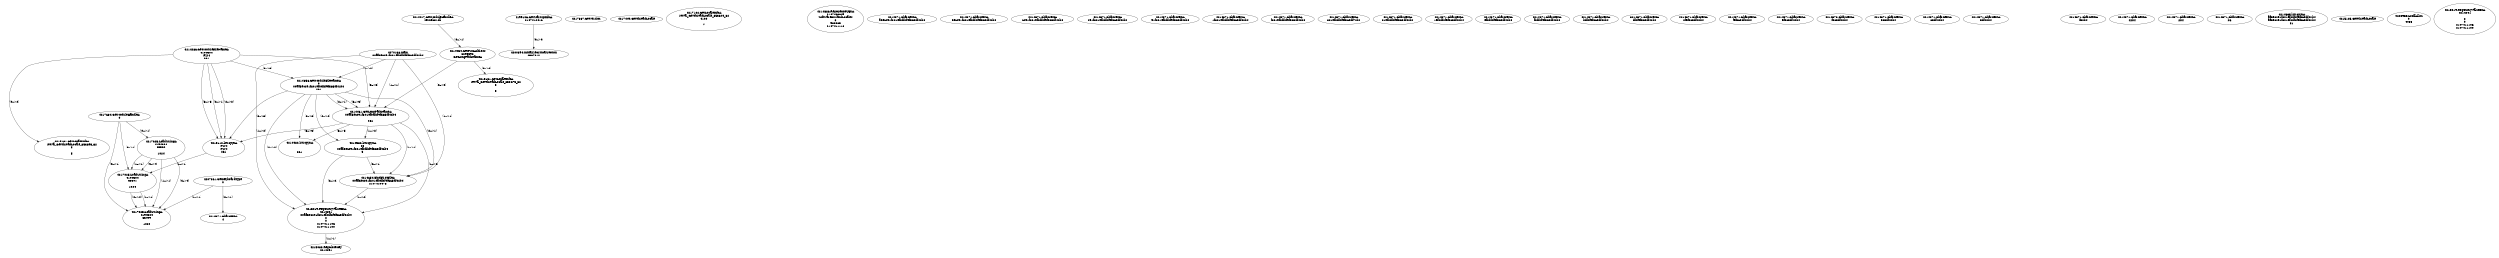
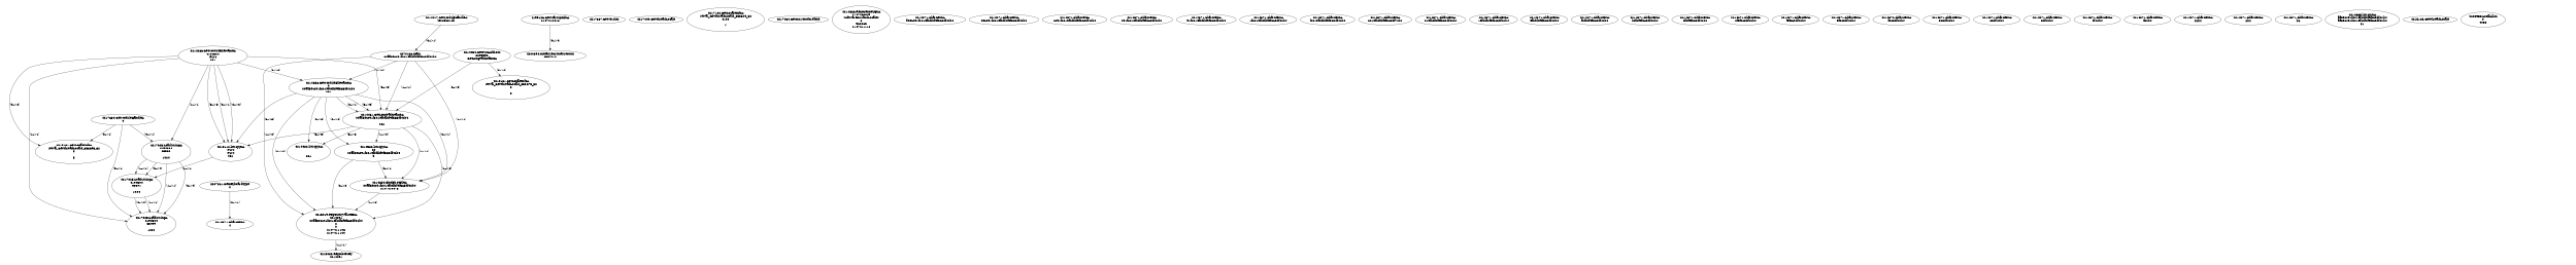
  digraph {
    n1 [label="4270136.main\n00aa5ec291f801efbdf2f9f565df42b4"]
    n2 [label="4214856.GetModuleFileNameA\n0\n00aa5ec291f801efbdf2f9f565df42b4\n261"]
    n3 [label="4214461.GetLongPathNameA\n00aa5ec291f801efbdf2f9f565df42b4\n\n261"]
    n4 [label="4214654.FindFirstFileA\n00aa5ec291f801efbdf2f9f565df42b4\n2147410478"]
    n5 [label="4215019.RegQueryValueExA\n4214291\n00aa5ec291f801efbdf2f9f565df42b4\n0\n0\n2147411106\n2147411100"]
    n6 [label="4214582.lstrcpynA\n00\n00aa5ec291f801efbdf2f9f565df42b4\n3"]
    n7 [label="4215112.lstrcpynA\nPZM\nPZM\n261"]
    n8 [label="4214482.lstrcpynA\n\n\n261"]
    n9 [label="4215083.RegCloseKey\n4214291"]
    n10 [label="4217684.GetModuleHandleA\n0"]
    n11 [label="4217025.LoadStringA\n4194304\n65502\n\n1024"]
    n12 [label="4217025.LoadStringA\n4194304\n65501\n\n1024"]
    n13 [label="4217025.LoadStringA\n4194304\n65499\n\n1024"]
    n14 [label="4214286.GetModuleFileNameA\n4194304\nPZM\n261"]
    n15 [label="4215131.GetLocaleInfoA\nretval_GetThreadLocale_853695_32\n3\n\n5"]
    n16 [label="4207361.GetKeyboardType\n0"]
    n17 [label="4214371.CharNextA\n4"]
    n18 [label="4199106.GetStartupInfoA\n2147412416"]
    n19 [label="4200394.InitializeCriticalSection\n4367812"]
    n20 [label="4217387.GetVersion\n"]
    n21 [label="4217449.GetThreadLocale\n"]
    n22 [label="4217102.GetLocaleInfoA\nretval_GetThreadLocale_853644_32\n4100\n\n7"]
+   n23 [label="4217464.GetCurrentThreadId\n"]
    n24 [label="4215131.GetLocaleInfoA\nretval_GetThreadLocale_853675_32\n3\n\n5"]
    n25 [label="4214886.RegOpenKeyExA\n2147483649\nSoftware\Borland\Locales\n0\n983065\n2147411116"]
    n26 [label="4214417.GetModuleHandleA\nkernel32.dll"]
    n27 [label="4214434.GetProcAddress\n6295592\nGetLongPathNameA"]
    n28 [label="4214371.CharNextA\na5ec291f801efbdf2f9f565df42b4"]
    n29 [label="4214371.CharNextA\n5ec291f801efbdf2f9f565df42b4"]
    n30 [label="4214371.CharNextA\nc291f801efbdf2f9f565df42b4"]
    n31 [label="4214371.CharNextA\n291f801efbdf2f9f565df42b4"]
    n32 [label="4214371.CharNextA\n91f801efbdf2f9f565df42b4"]
    n33 [label="4214371.CharNextA\n1f801efbdf2f9f565df42b4"]
    n34 [label="4214371.CharNextA\nf801efbdf2f9f565df42b4"]
    n35 [label="4214371.CharNextA\n801efbdf2f9f565df72b4"]
    n36 [label="4214371.CharNextA\n01efbdf2f9f565df42b4"]
    n37 [label="4214371.CharNextA\n1efbdf2f9f565df42b4"]
    n38 [label="4214371.CharNextA\nefbdf2f9f565df42b4"]
    n39 [label="4214371.CharNextA\nfbdf2f9f565df42b4"]
    n40 [label="4214371.CharNextA\nbdf2f9f565df42b4"]
    n41 [label="3214371.CharNextA\ndf2f9f565df42b4"]
    n42 [label="4214371.CharNextA\n2f9f565df42b4"]
    n43 [label="4214371.CharNextA\nf9f565df42b4"]
    n44 [label="4214371.CharNextA\n9f565df42b4"]
    n45 [label="4214378.CharNextA\nf565df42b4"]
    n46 [label="4214371.CharNextA\n565df42b4"]
    n47 [label="4214371.CharNextA\n65df42b4"]
    n48 [label="4214371.CharNextA\n5df42b4"]
+   n49 [label="4214371.CharNextA\ndf42b4"]
    n50 [label="4214371.CharNextA\nf52b4"]
    n51 [label="4214371.CharNextA\n42b4"]
    n52 [label="4214371.CharNextA\n2b4"]
    n53 [label="4214371.CharNextA\nb6"]
    n54 [label="4214635.lstrcpynA\naa5ec291f801efbdf2f9f565df42b4\naa5ec291f801efbdf2f9f565df42b4\n31"]
    n55 [label="4215125.GetThreadLocale\n"]
    n56 [label="4200955.LocalAlloc\n0\n4088"]
-   n57 [label="4215019.RegQueryValueExA\n4214291\n\n0\n0\n2147411106\n2147411100"]
    n1 -> n2 [label="(1-->2)"]
    n1 -> n3 [label="(1-->1)"]
    n1 -> n4 [label="(1-->1)"]
    n1 -> n5 [label="(1-->2)"]
    n2 -> n3 [label="(2-->1)"]
    n2 -> n3 [label="(3-->3)"]
    n2 -> n4 [label="(2-->1)"]
    n2 -> n5 [label="(2-->2)"]
    n2 -> n6 [label="(2-->2)"]
    n2 -> n7 [label="(3-->3)"]
    n2 -> n8 [label="(3-->3)"]
    n3 -> n4 [label="(1-->1)"]
    n3 -> n5 [label="(1-->2)"]
    n3 -> n6 [label="(1-->2)"]
    n3 -> n7 [label="(3-->3)"]
    n3 -> n8 [label="(3-->3)"]
    n4 -> n5 [label="(1-->2)"]
    n5 -> n9 [label="(1-->1)"]
    n6 -> n4 [label="(2-->1)"]
    n6 -> n5 [label="(2-->2)"]
    n7 -> n12 [label="(1-->1)"]
    n10 -> n11 [label="(0-->1)"]
-   n10 -> n12 [label="(0-->1)"]
+   n10 -> n15 [label="(0-->1)"]
    n10 -> n13 [label="(0-->1)"]
    n11 -> n12 [label="(1-->1)"]
    n11 -> n12 [label="(4-->4)"]
    n11 -> n13 [label="(1-->1)"]
    n11 -> n13 [label="(4-->4)"]
    n12 -> n13 [label="(1-->1)"]
    n12 -> n13 [label="(4-->4)"]
    n14 -> n2 [label="(3-->3)"]
    n14 -> n3 [label="(3-->3)"]
    n14 -> n7 [label="(2-->1)"]
    n14 -> n7 [label="(2-->2)"]
    n14 -> n7 [label="(3-->3)"]
-   n16 -> n13 [label="(1-->1)"]
+   n14 -> n11 [label="(1-->1)"]
+   n14 -> n13 [label="(1-->1)"]
    n14 -> n15 [label="(0-->2)"]
    n16 -> n17 [label="(0-->1)"]
    n18 -> n19 [label="(0-->0)"]
-   n26 -> n27 [label="(0-->1)"]
+   n26 -> n1 [label="(0-->1)"]
    n27 -> n3 [label="(0-->0)"]
    n27 -> n24 [label="(0-->2)"]
  }
